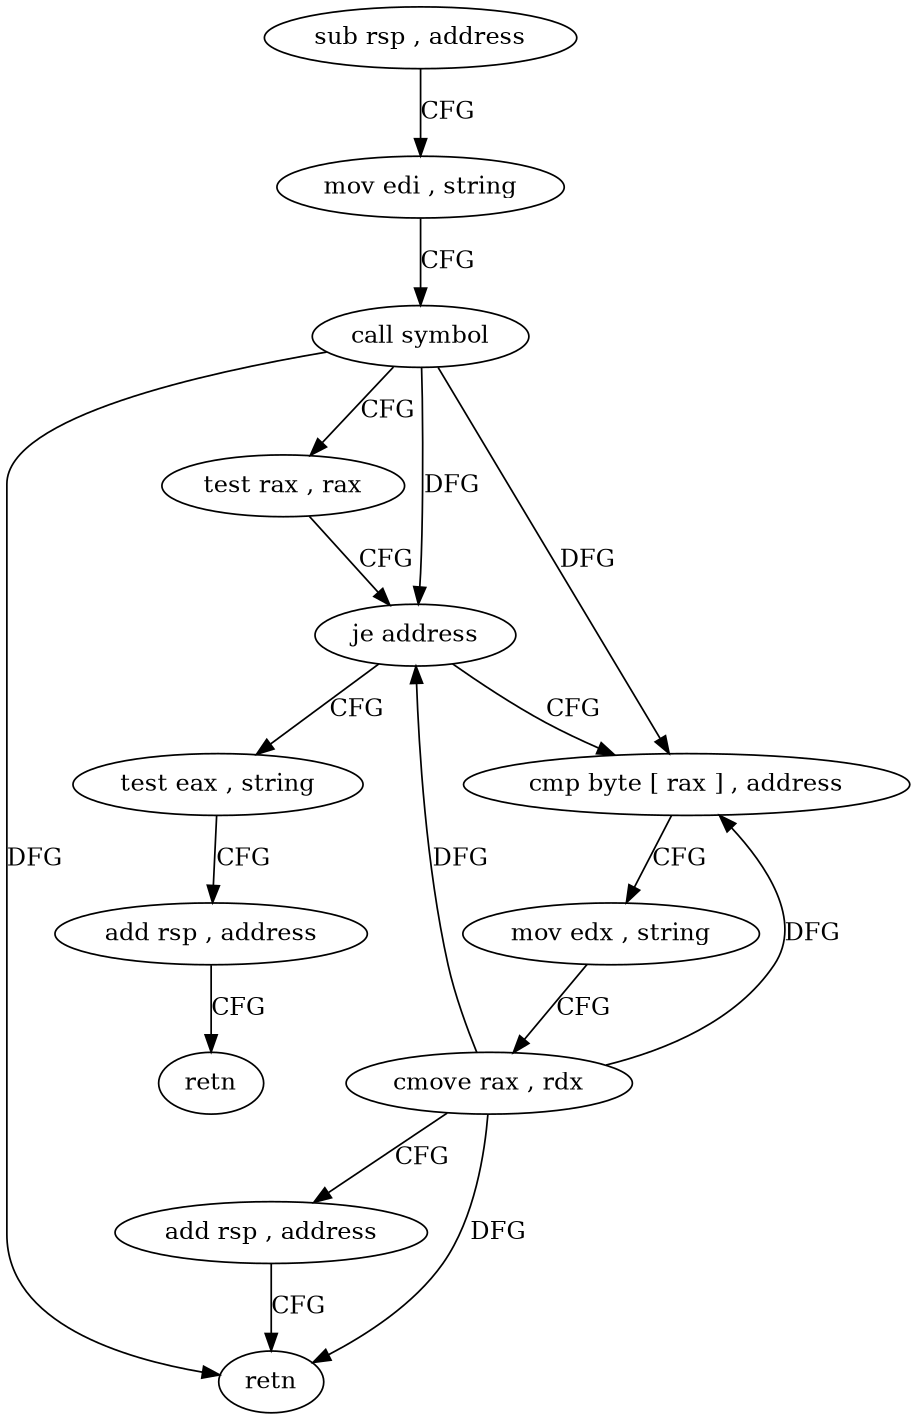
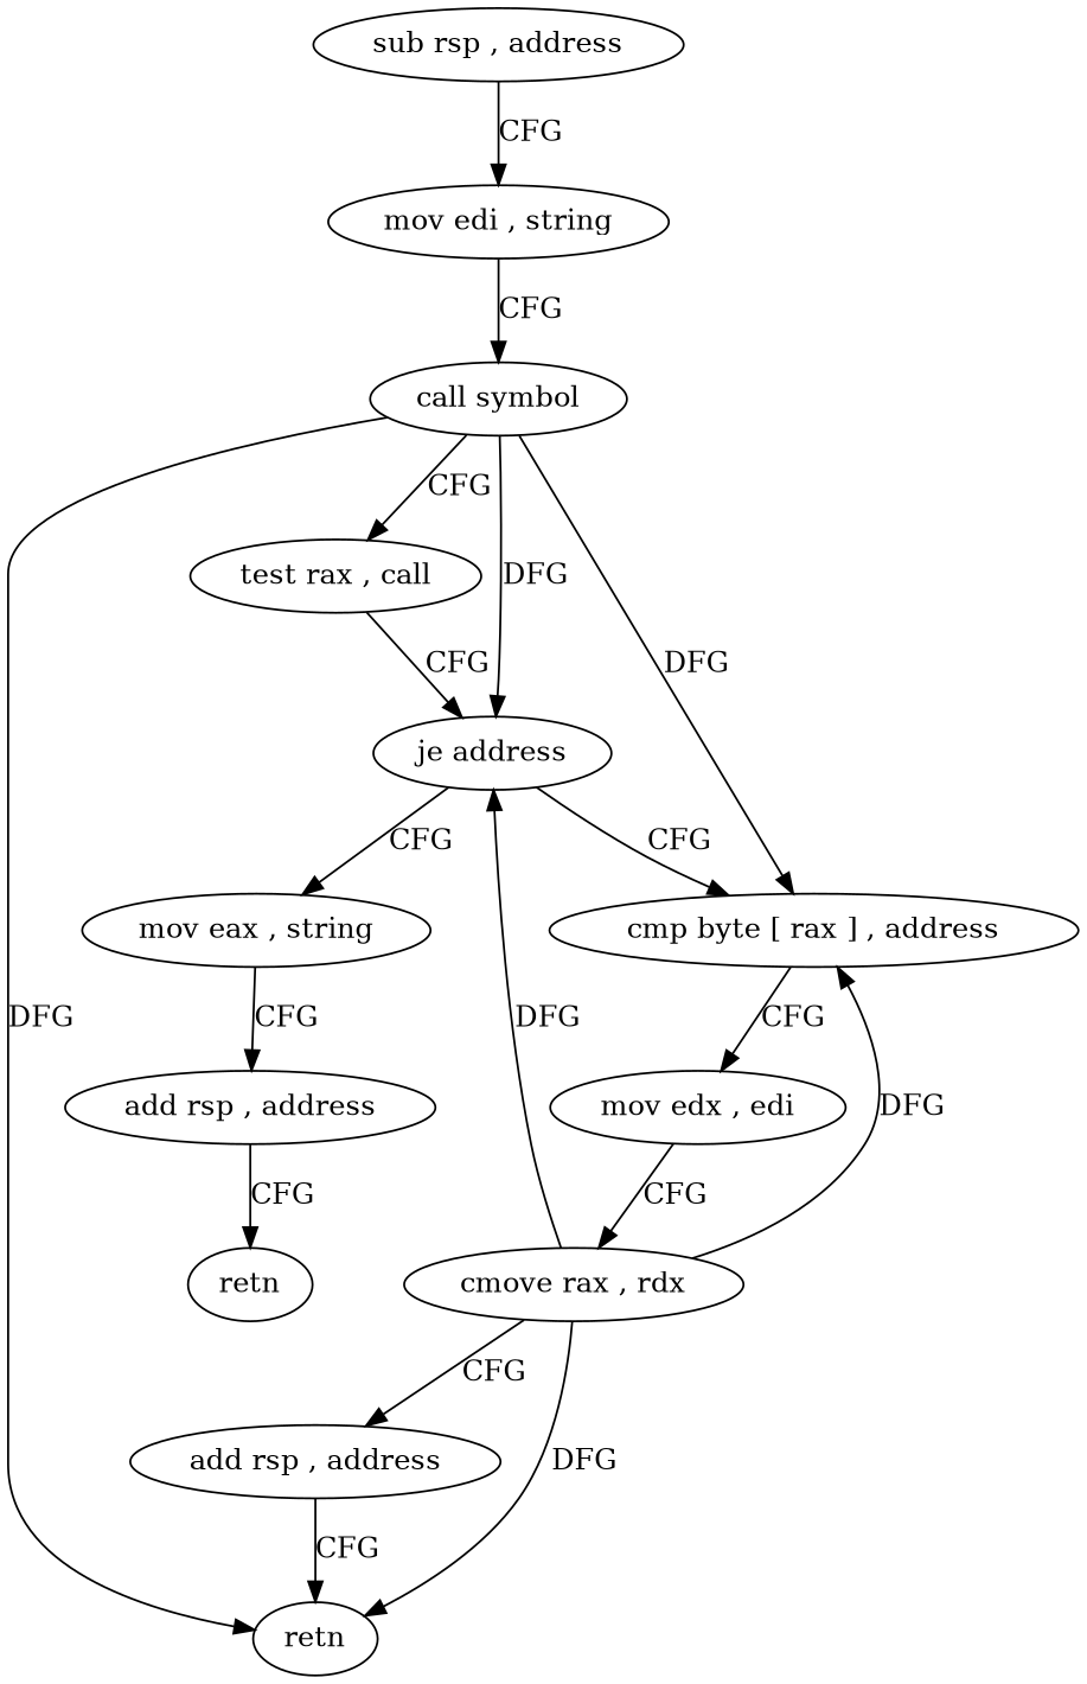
  digraph {
    n1 [label="sub rsp , address"]
    n2 [label="mov edi , string"]
    n3 [label="call symbol"]
-   n4 [label="test rax , rax"]
+   n4 [label="test rax , call"]
    n5 [label="je address"]
    n6 [label="cmp byte [ rax ] , address"]
    n7 [label=retn]
-   n8 [label="test eax , string"]
-   n9 [label="mov edx , string"]
+   n8 [label="mov eax , string"]
+   n9 [label="mov edx , edi"]
    n10 [label="add rsp , address"]
    n11 [label=retn]
    n12 [label="cmove rax , rdx"]
    n13 [label="add rsp , address"]
    n1 -> n2 [label=CFG]
    n2 -> n3 [label=CFG]
    n3 -> n4 [label=CFG]
    n3 -> n5 [label=DFG]
    n3 -> n6 [label=DFG]
    n3 -> n7 [label=DFG]
    n4 -> n5 [label=CFG]
    n5 -> n6 [label=CFG]
    n5 -> n8 [label=CFG]
    n6 -> n9 [label=CFG]
    n8 -> n10 [label=CFG]
    n9 -> n12 [label=CFG]
    n10 -> n11 [label=CFG]
    n12 -> n5 [label=DFG]
    n12 -> n6 [label=DFG]
    n12 -> n7 [label=DFG]
    n12 -> n13 [label=CFG]
    n13 -> n7 [label=CFG]
  }
